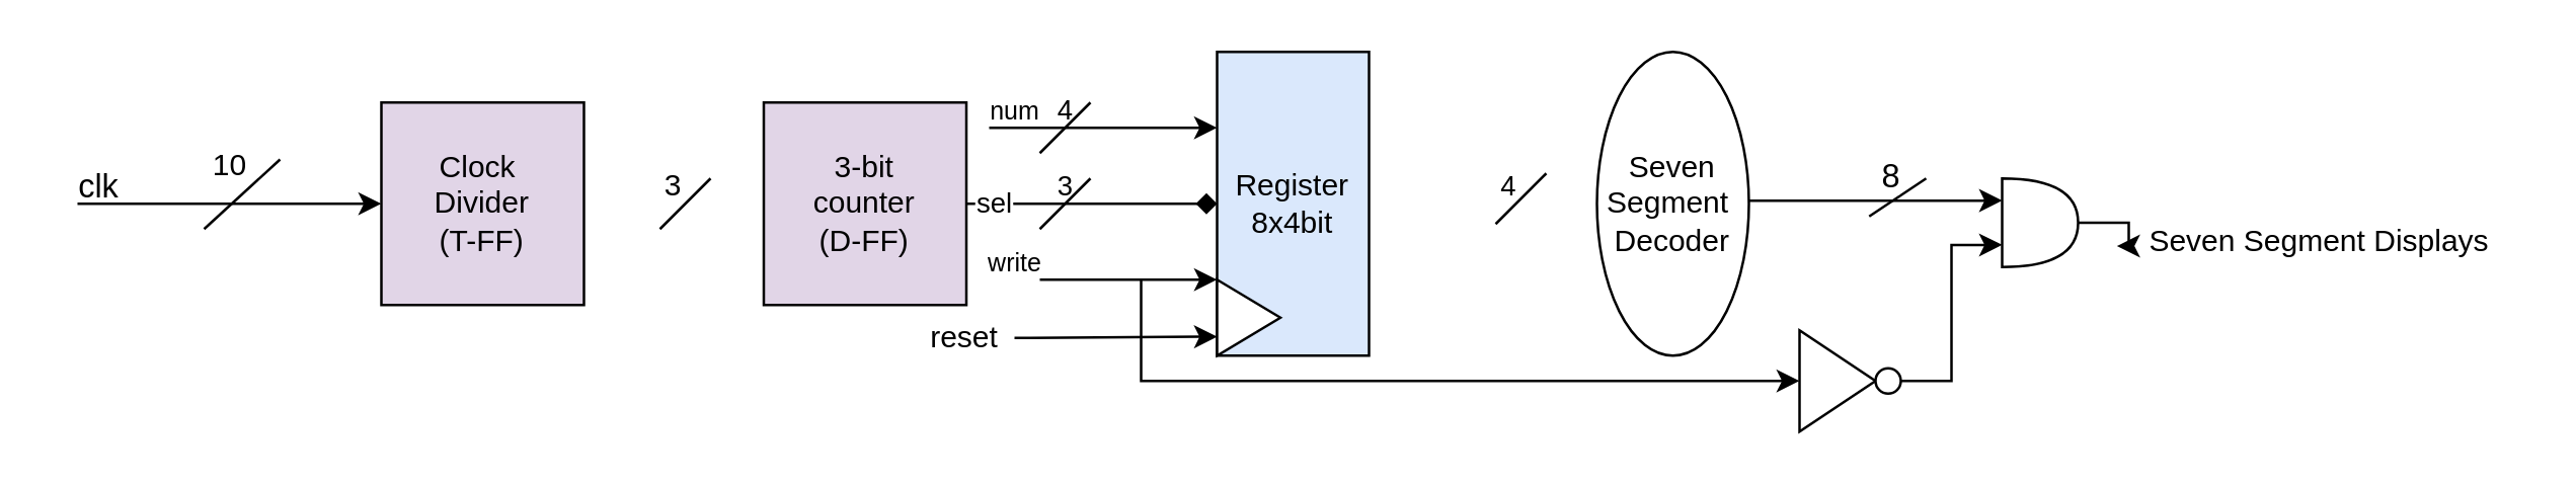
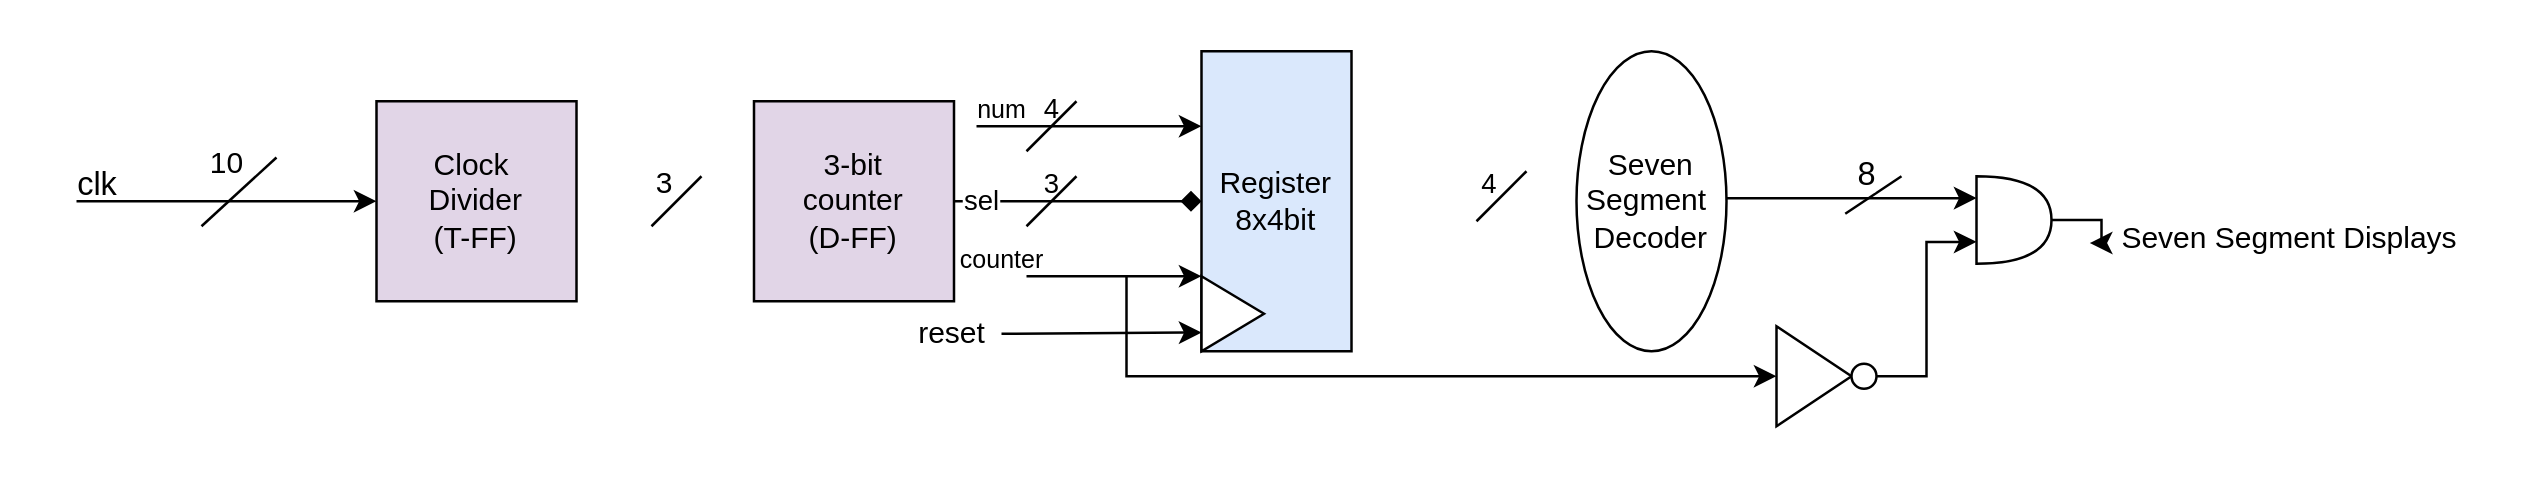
  <mxCell id="0" />
  <mxCell id="1" parent="0" />
  <mxCell id="2" value="Clock&amp;nbsp;&lt;div&gt;Divider&lt;/div&gt;&lt;div&gt;(T-FF)&lt;/div&gt;" style="whiteSpace=wrap;html=1;aspect=fixed;fillColor=#e1d5e7;" parent="1" vertex="1"><mxGeometry x="150" y="40" width="80" height="80" as="geometry" /></mxCell>
  <mxCell id="3" value="" style="endArrow=classic;html=1;rounded=0;entryX=0;entryY=0.5;entryDx=0;entryDy=0;strokeWidth=1;" parent="1" target="2" edge="1"><mxGeometry width="50" height="50" relative="1" as="geometry"><mxPoint x="30" y="80" as="sourcePoint" /><mxPoint x="550" y="90" as="targetPoint" /></mxGeometry></mxCell>
  <mxCell id="4" value="&lt;font style=&quot;font-size: 13px;&quot;&gt;clk&amp;nbsp;&lt;/font&gt;" style="text;html=1;align=center;verticalAlign=middle;resizable=0;points=[];autosize=1;strokeColor=none;fillColor=none;" parent="1" vertex="1"><mxGeometry x="20" y="58" width="40" height="30" as="geometry" /></mxCell>
  <mxCell id="5" style="edgeStyle=orthogonalEdgeStyle;rounded=0;orthogonalLoop=1;jettySize=auto;html=1;entryX=0.5;entryY=1;entryDx=0;entryDy=0;strokeWidth=1;endArrow=diamond;" parent="1" source="7" target="34" edge="1"><mxGeometry relative="1" as="geometry" /></mxCell>
  <mxCell id="6" value="sel" style="edgeLabel;html=1;align=center;verticalAlign=middle;resizable=0;points=[];" parent="5" vertex="1" connectable="0"><mxGeometry x="-0.798" y="1" relative="1" as="geometry"><mxPoint as="offset" /></mxGeometry></mxCell>
  <mxCell id="7" value="3-bit&lt;div&gt;counter&lt;/div&gt;&lt;div&gt;(D-FF)&lt;/div&gt;" style="whiteSpace=wrap;html=1;aspect=fixed;fillColor=#e1d5e7;" parent="1" vertex="1"><mxGeometry x="301" y="40" width="80" height="80" as="geometry" /></mxCell>
  <mxCell id="8" value="" style="endArrow=none;html=1;rounded=0;strokeWidth=1;" parent="1" edge="1"><mxGeometry width="50" height="50" relative="1" as="geometry"><mxPoint x="110" y="62.5" as="sourcePoint" /><mxPoint x="80" y="90" as="targetPoint" /></mxGeometry></mxCell>
  <mxCell id="9" value="10" style="text;html=1;align=center;verticalAlign=middle;resizable=0;points=[];autosize=1;strokeColor=none;fillColor=none;" parent="1" vertex="1"><mxGeometry x="70" y="50" width="40" height="30" as="geometry" /></mxCell>
  <mxCell id="10" value="" style="endArrow=none;html=1;rounded=0;strokeWidth=1;" parent="1" edge="1"><mxGeometry width="50" height="50" relative="1" as="geometry"><mxPoint x="280" y="70" as="sourcePoint" /><mxPoint x="260" y="90" as="targetPoint" /></mxGeometry></mxCell>
  <mxCell id="11" value="&lt;font&gt;3&lt;/font&gt;" style="text;html=1;align=center;verticalAlign=middle;resizable=0;points=[];autosize=1;strokeColor=none;fillColor=none;" parent="1" vertex="1"><mxGeometry x="250" y="58" width="30" height="30" as="geometry" /></mxCell>
  <mxCell id="12" value="" style="endArrow=classic;html=1;rounded=0;entryX=0.75;entryY=1;entryDx=0;entryDy=0;" parent="1" target="34" edge="1"><mxGeometry width="50" height="50" relative="1" as="geometry"><mxPoint x="410" y="110" as="sourcePoint" /><mxPoint x="470" y="160" as="targetPoint" /><Array as="points" /></mxGeometry></mxCell>
- <mxCell id="13" value="write" style="text;html=1;align=center;verticalAlign=middle;resizable=0;points=[];autosize=1;strokeColor=none;fillColor=none;fontSize=10;" parent="1" vertex="1"><mxGeometry x="380" y="88" width="40" height="30" as="geometry" /></mxCell>
+ <mxCell id="13" value="counter" style="text;html=1;align=center;verticalAlign=middle;resizable=0;points=[];autosize=1;strokeColor=none;fillColor=none;fontSize=10;" parent="1" vertex="1"><mxGeometry x="380" y="88" width="40" height="30" as="geometry" /></mxCell>
  <mxCell id="14" value="" style="endArrow=classic;html=1;rounded=0;entryX=0.25;entryY=1;entryDx=0;entryDy=0;strokeWidth=1;" parent="1" target="34" edge="1"><mxGeometry width="50" height="50" relative="1" as="geometry"><mxPoint x="390" y="50" as="sourcePoint" /><mxPoint x="470" y="49" as="targetPoint" /></mxGeometry></mxCell>
  <mxCell id="15" value="" style="endArrow=none;html=1;rounded=0;strokeWidth=1;" parent="1" edge="1"><mxGeometry width="50" height="50" relative="1" as="geometry"><mxPoint x="430" y="70" as="sourcePoint" /><mxPoint x="410" y="90" as="targetPoint" /></mxGeometry></mxCell>
  <mxCell id="16" value="3" style="text;html=1;align=center;verticalAlign=middle;resizable=0;points=[];autosize=1;strokeColor=none;fillColor=none;fontSize=11;" parent="1" vertex="1"><mxGeometry x="405" y="58" width="30" height="30" as="geometry" /></mxCell>
  <mxCell id="17" value="&lt;font style=&quot;font-size: 10px;&quot;&gt;num&lt;/font&gt;" style="text;html=1;align=center;verticalAlign=middle;resizable=0;points=[];autosize=1;strokeColor=none;fillColor=none;" parent="1" vertex="1"><mxGeometry x="380" y="28" width="40" height="30" as="geometry" /></mxCell>
  <mxCell id="18" value="4" style="text;html=1;align=center;verticalAlign=middle;resizable=0;points=[];autosize=1;strokeColor=none;fillColor=none;fontSize=11;" parent="1" vertex="1"><mxGeometry x="405" y="28" width="30" height="30" as="geometry" /></mxCell>
  <mxCell id="19" value="" style="endArrow=none;html=1;rounded=0;strokeWidth=1;" parent="1" edge="1"><mxGeometry width="50" height="50" relative="1" as="geometry"><mxPoint x="430" y="40" as="sourcePoint" /><mxPoint x="410" y="60" as="targetPoint" /></mxGeometry></mxCell>
  <mxCell id="20" value="Seven Segment&amp;nbsp;&lt;div&gt;Decoder&lt;/div&gt;" style="ellipse;whiteSpace=wrap;html=1;direction=south;" parent="1" vertex="1"><mxGeometry x="630" y="20" width="60" height="120" as="geometry" /></mxCell>
  <mxCell id="21" value="" style="endArrow=none;html=1;rounded=0;strokeWidth=1;" parent="1" edge="1"><mxGeometry width="50" height="50" relative="1" as="geometry"><mxPoint x="610" y="68" as="sourcePoint" /><mxPoint x="590" y="88" as="targetPoint" /></mxGeometry></mxCell>
  <mxCell id="22" value="&lt;font style=&quot;font-size: 11px;&quot;&gt;4&lt;/font&gt;" style="text;html=1;align=center;verticalAlign=middle;resizable=0;points=[];autosize=1;strokeColor=none;fillColor=none;" parent="1" vertex="1"><mxGeometry x="580" y="58" width="30" height="30" as="geometry" /></mxCell>
  <mxCell id="23" value="" style="endArrow=none;html=1;rounded=0;strokeWidth=1;" parent="1" edge="1"><mxGeometry width="50" height="50" relative="1" as="geometry"><mxPoint x="760" y="70" as="sourcePoint" /><mxPoint x="737.5" y="85" as="targetPoint" /></mxGeometry></mxCell>
  <mxCell id="24" value="&lt;font style=&quot;font-size: 13px;&quot;&gt;8&lt;/font&gt;" style="edgeLabel;html=1;align=center;verticalAlign=middle;resizable=0;points=[];" parent="23" vertex="1" connectable="0"><mxGeometry x="-0.048" y="-11" relative="1" as="geometry"><mxPoint x="2" as="offset" /></mxGeometry></mxCell>
  <mxCell id="25" value="Seven Segment Displays" style="text;html=1;align=center;verticalAlign=middle;resizable=0;points=[];autosize=1;strokeColor=none;fillColor=none;" parent="1" vertex="1"><mxGeometry x="835" y="80" width="160" height="30" as="geometry" /></mxCell>
  <mxCell id="26" style="edgeStyle=orthogonalEdgeStyle;rounded=0;orthogonalLoop=1;jettySize=auto;html=1;entryX=0.002;entryY=0.557;entryDx=0;entryDy=0;entryPerimeter=0;" parent="1" source="27" edge="1" target="25"><mxGeometry relative="1" as="geometry"><mxPoint x="854" y="80" as="targetPoint" /></mxGeometry></mxCell>
  <mxCell id="27" value="" style="shape=or;whiteSpace=wrap;html=1;" parent="1" vertex="1"><mxGeometry x="790" y="70" width="30" height="35" as="geometry" /></mxCell>
  <mxCell id="28" value="" style="endArrow=classic;html=1;rounded=0;entryX=0;entryY=0.5;entryDx=0;entryDy=0;" parent="1" target="29" edge="1"><mxGeometry width="50" height="50" relative="1" as="geometry"><mxPoint x="450" y="110" as="sourcePoint" /><mxPoint x="730" y="150" as="targetPoint" /><Array as="points"><mxPoint x="450" y="150" /><mxPoint x="640" y="150" /></Array></mxGeometry></mxCell>
  <mxCell id="29" value="" style="triangle;whiteSpace=wrap;html=1;" parent="1" vertex="1"><mxGeometry x="710" y="130" width="30" height="40" as="geometry" /></mxCell>
  <mxCell id="30" value="" style="ellipse;whiteSpace=wrap;html=1;aspect=fixed;" parent="1" vertex="1"><mxGeometry x="740" y="145" width="10" height="10" as="geometry" /></mxCell>
  <mxCell id="31" style="edgeStyle=orthogonalEdgeStyle;rounded=0;orthogonalLoop=1;jettySize=auto;html=1;entryX=0;entryY=0.75;entryDx=0;entryDy=0;entryPerimeter=0;" edge="1" parent="1" source="30" target="27"><mxGeometry relative="1" as="geometry" /></mxCell>
  <mxCell id="32" style="edgeStyle=orthogonalEdgeStyle;rounded=0;orthogonalLoop=1;jettySize=auto;html=1;entryX=0;entryY=0.25;entryDx=0;entryDy=0;entryPerimeter=0;" edge="1" parent="1" source="20" target="27"><mxGeometry relative="1" as="geometry"><Array as="points"><mxPoint x="740" y="79" /></Array></mxGeometry></mxCell>
  <mxCell id="33" value="" style="group" vertex="1" connectable="0" parent="1"><mxGeometry x="480" y="20" width="60" height="120" as="geometry" /></mxCell>
  <mxCell id="34" value="Register&lt;div&gt;8x4bit&lt;/div&gt;" style="rounded=0;whiteSpace=wrap;html=1;direction=south;fillColor=#dae8fc;" parent="33" vertex="1"><mxGeometry width="60" height="120" as="geometry" /></mxCell>
  <mxCell id="35" value="" style="triangle;whiteSpace=wrap;html=1;" vertex="1" parent="33"><mxGeometry y="90" width="25" height="30" as="geometry" /></mxCell>
  <mxCell id="36" value="" style="endArrow=classic;html=1;rounded=0;entryX=0;entryY=0.75;entryDx=0;entryDy=0;" edge="1" parent="1" target="35"><mxGeometry width="50" height="50" relative="1" as="geometry"><mxPoint x="400" y="133" as="sourcePoint" /><mxPoint x="530" y="120" as="targetPoint" /></mxGeometry></mxCell>
  <mxCell id="37" value="reset" style="text;html=1;align=center;verticalAlign=middle;resizable=0;points=[];autosize=1;strokeColor=none;fillColor=none;" vertex="1" parent="1"><mxGeometry x="355" y="118" width="50" height="30" as="geometry" /></mxCell>
